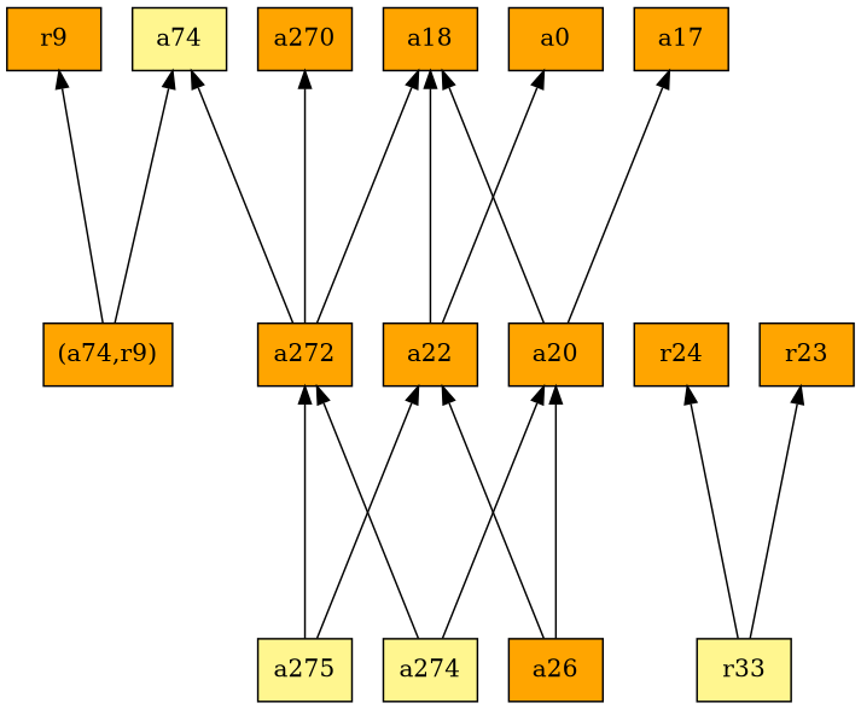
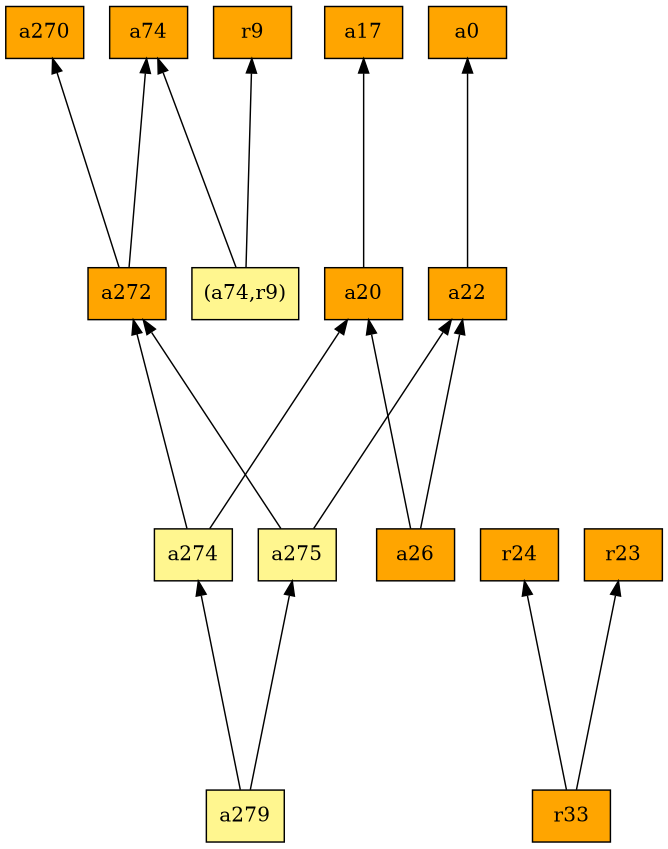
  digraph {
    rankdir=BT
    ranksep=2.0
    node [fillcolor=orange shape=record style=filled]
-   n1 [fillcolor=khaki1 label="{a74}"]
+   n1 [label="{a74}"]
+   n2 [fillcolor=khaki1 label="{a279}"]
    n3 [fillcolor=khaki1 label="{a275}"]
    n4 [fillcolor=khaki1 label="{a274}"]
    n5 [label="{a22}"]
    n6 [label="{a272}"]
    n7 [label="{a26}"]
    n8 [label="{a20}"]
-   n9 [label="{(a74,r9)}"]
+   n9 [fillcolor=khaki1 label="{(a74,r9)}"]
    n10 [label="{r9}"]
    n11 [label="{a17}"]
-   n12 [label="{a18}"]
    n13 [label="{a0}"]
    n14 [label="{r24}"]
    n15 [label="{r23}"]
    n16 [label="{a270}"]
-   n17 [fillcolor=khaki1 label="{r33}"]
+   n17 [label="{r33}"]
+   n2 -> n3
+   n2 -> n4
    n3 -> n5
    n3 -> n6
    n4 -> n6
    n4 -> n8
-   n5 -> n12
    n5 -> n13
    n6 -> n1
-   n6 -> n12
    n6 -> n16
    n7 -> n5
    n7 -> n8
    n8 -> n11
-   n8 -> n12
    n9 -> n1
    n9 -> n10
    n17 -> n14
    n17 -> n15
  }
